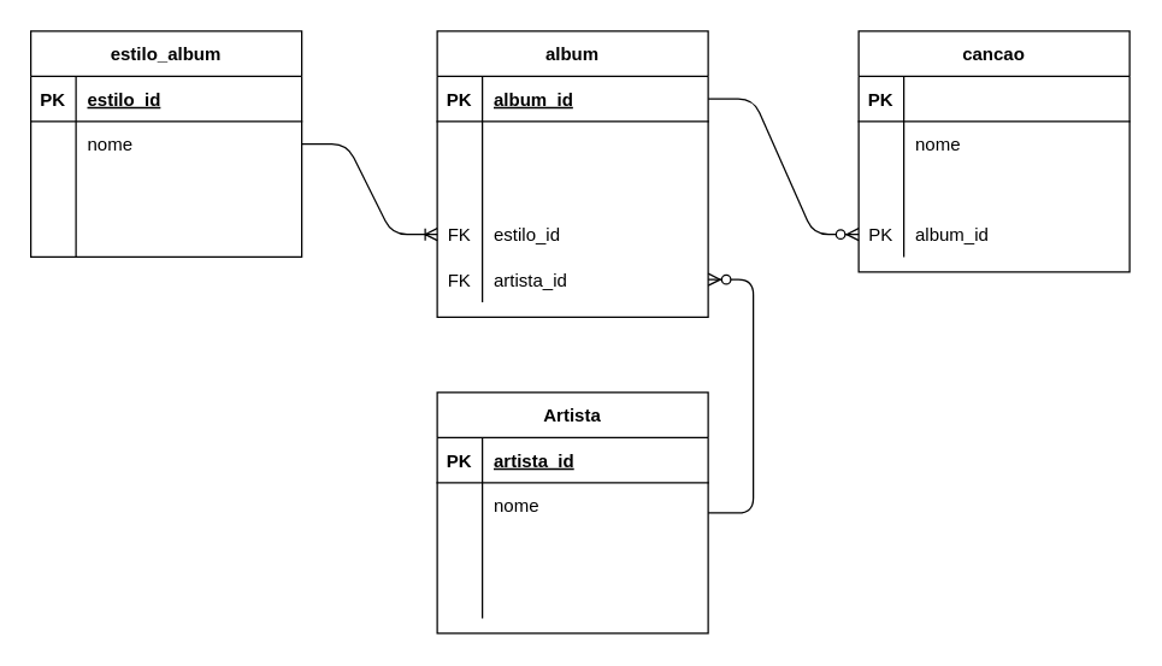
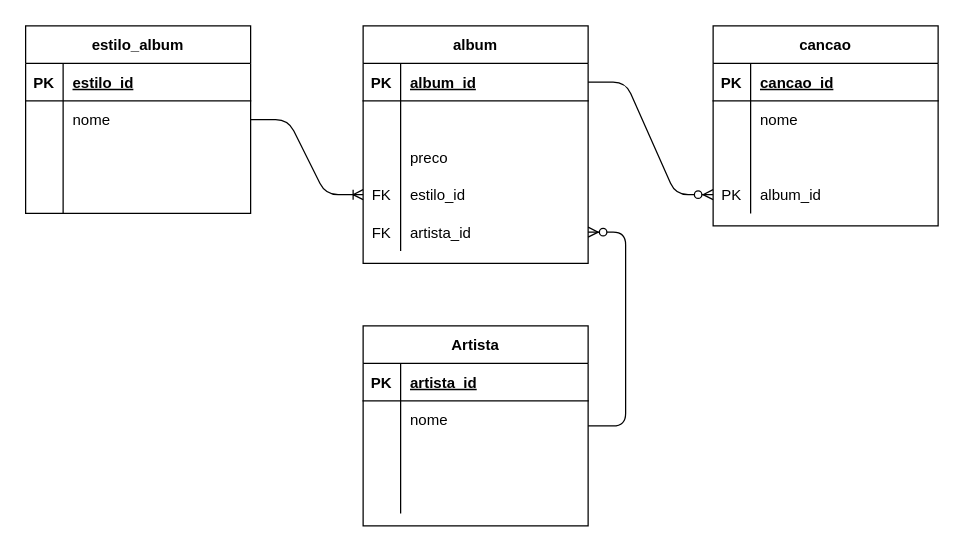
  <mxCell id="0" />
  <mxCell id="1" parent="0" />
  <mxCell id="2" value="album" style="shape=table;startSize=30;container=1;collapsible=1;childLayout=tableLayout;fixedRows=1;rowLines=0;fontStyle=1;align=center;resizeLast=1;" vertex="1" parent="1"><mxGeometry x="290" y="20" width="180" height="190" as="geometry" /></mxCell>
  <mxCell id="3" value="" style="shape=partialRectangle;collapsible=0;dropTarget=0;pointerEvents=0;fillColor=none;top=0;left=0;bottom=1;right=0;points=[[0,0.5],[1,0.5]];portConstraint=eastwest;" vertex="1" parent="2"><mxGeometry y="30" width="180" height="30" as="geometry" /></mxCell>
  <mxCell id="4" value="PK" style="shape=partialRectangle;connectable=0;fillColor=none;top=0;left=0;bottom=0;right=0;fontStyle=1;overflow=hidden;" vertex="1" parent="3"><mxGeometry width="30" height="30" as="geometry" /></mxCell>
  <mxCell id="5" value="album_id" style="shape=partialRectangle;connectable=0;fillColor=none;top=0;left=0;bottom=0;right=0;align=left;spacingLeft=6;fontStyle=5;overflow=hidden;" vertex="1" parent="3"><mxGeometry x="30" width="150" height="30" as="geometry" /></mxCell>
  <mxCell id="6" value="" style="shape=partialRectangle;collapsible=0;dropTarget=0;pointerEvents=0;fillColor=none;top=0;left=0;bottom=0;right=0;points=[[0,0.5],[1,0.5]];portConstraint=eastwest;" vertex="1" parent="2"><mxGeometry y="60" width="180" height="30" as="geometry" /></mxCell>
  <mxCell id="7" value="" style="shape=partialRectangle;connectable=0;fillColor=none;top=0;left=0;bottom=0;right=0;editable=1;overflow=hidden;" vertex="1" parent="6"><mxGeometry width="30" height="30" as="geometry" /></mxCell>
  <mxCell id="8" value="" style="shape=partialRectangle;collapsible=0;dropTarget=0;pointerEvents=0;fillColor=none;top=0;left=0;bottom=0;right=0;points=[[0,0.5],[1,0.5]];portConstraint=eastwest;" vertex="1" parent="2"><mxGeometry y="90" width="180" height="30" as="geometry" /></mxCell>
  <mxCell id="9" value="" style="shape=partialRectangle;connectable=0;fillColor=none;top=0;left=0;bottom=0;right=0;editable=1;overflow=hidden;" vertex="1" parent="8"><mxGeometry width="30" height="30" as="geometry" /></mxCell>
+ <mxCell id="10" value="preco" style="shape=partialRectangle;connectable=0;fillColor=none;top=0;left=0;bottom=0;right=0;align=left;spacingLeft=6;overflow=hidden;" vertex="1" parent="8"><mxGeometry x="30" width="150" height="30" as="geometry" /></mxCell>
  <mxCell id="11" value="" style="shape=partialRectangle;collapsible=0;dropTarget=0;pointerEvents=0;fillColor=none;top=0;left=0;bottom=0;right=0;points=[[0,0.5],[1,0.5]];portConstraint=eastwest;" vertex="1" parent="2"><mxGeometry y="120" width="180" height="30" as="geometry" /></mxCell>
  <mxCell id="12" value="FK" style="shape=partialRectangle;connectable=0;fillColor=none;top=0;left=0;bottom=0;right=0;editable=1;overflow=hidden;" vertex="1" parent="11"><mxGeometry width="30" height="30" as="geometry" /></mxCell>
  <mxCell id="13" value="estilo_id" style="shape=partialRectangle;connectable=0;fillColor=none;top=0;left=0;bottom=0;right=0;align=left;spacingLeft=6;overflow=hidden;" vertex="1" parent="11"><mxGeometry x="30" width="150" height="30" as="geometry" /></mxCell>
  <mxCell id="14" value="" style="shape=partialRectangle;collapsible=0;dropTarget=0;pointerEvents=0;fillColor=none;top=0;left=0;bottom=0;right=0;points=[[0,0.5],[1,0.5]];portConstraint=eastwest;" vertex="1" parent="2"><mxGeometry y="150" width="180" height="30" as="geometry" /></mxCell>
  <mxCell id="15" value="FK" style="shape=partialRectangle;connectable=0;fillColor=none;top=0;left=0;bottom=0;right=0;editable=1;overflow=hidden;" vertex="1" parent="14"><mxGeometry width="30" height="30" as="geometry" /></mxCell>
  <mxCell id="16" value="artista_id" style="shape=partialRectangle;connectable=0;fillColor=none;top=0;left=0;bottom=0;right=0;align=left;spacingLeft=6;overflow=hidden;" vertex="1" parent="14"><mxGeometry x="30" width="150" height="30" as="geometry" /></mxCell>
  <mxCell id="17" value="estilo_album" style="shape=table;startSize=30;container=1;collapsible=1;childLayout=tableLayout;fixedRows=1;rowLines=0;fontStyle=1;align=center;resizeLast=1;" vertex="1" parent="1"><mxGeometry x="20" y="20" width="180" height="150" as="geometry" /></mxCell>
  <mxCell id="18" value="" style="shape=partialRectangle;collapsible=0;dropTarget=0;pointerEvents=0;fillColor=none;top=0;left=0;bottom=1;right=0;points=[[0,0.5],[1,0.5]];portConstraint=eastwest;" vertex="1" parent="17"><mxGeometry y="30" width="180" height="30" as="geometry" /></mxCell>
  <mxCell id="19" value="PK" style="shape=partialRectangle;connectable=0;fillColor=none;top=0;left=0;bottom=0;right=0;fontStyle=1;overflow=hidden;" vertex="1" parent="18"><mxGeometry width="30" height="30" as="geometry" /></mxCell>
  <mxCell id="20" value="estilo_id" style="shape=partialRectangle;connectable=0;fillColor=none;top=0;left=0;bottom=0;right=0;align=left;spacingLeft=6;fontStyle=5;overflow=hidden;" vertex="1" parent="18"><mxGeometry x="30" width="150" height="30" as="geometry" /></mxCell>
  <mxCell id="21" value="" style="shape=partialRectangle;collapsible=0;dropTarget=0;pointerEvents=0;fillColor=none;top=0;left=0;bottom=0;right=0;points=[[0,0.5],[1,0.5]];portConstraint=eastwest;" vertex="1" parent="17"><mxGeometry y="60" width="180" height="30" as="geometry" /></mxCell>
  <mxCell id="22" value="" style="shape=partialRectangle;connectable=0;fillColor=none;top=0;left=0;bottom=0;right=0;editable=1;overflow=hidden;" vertex="1" parent="21"><mxGeometry width="30" height="30" as="geometry" /></mxCell>
  <mxCell id="23" value="nome" style="shape=partialRectangle;connectable=0;fillColor=none;top=0;left=0;bottom=0;right=0;align=left;spacingLeft=6;overflow=hidden;" vertex="1" parent="21"><mxGeometry x="30" width="150" height="30" as="geometry" /></mxCell>
  <mxCell id="24" value="" style="shape=partialRectangle;collapsible=0;dropTarget=0;pointerEvents=0;fillColor=none;top=0;left=0;bottom=0;right=0;points=[[0,0.5],[1,0.5]];portConstraint=eastwest;" vertex="1" parent="17"><mxGeometry y="90" width="180" height="30" as="geometry" /></mxCell>
  <mxCell id="25" value="" style="shape=partialRectangle;connectable=0;fillColor=none;top=0;left=0;bottom=0;right=0;editable=1;overflow=hidden;" vertex="1" parent="24"><mxGeometry width="30" height="30" as="geometry" /></mxCell>
  <mxCell id="26" value="" style="shape=partialRectangle;connectable=0;fillColor=none;top=0;left=0;bottom=0;right=0;align=left;spacingLeft=6;overflow=hidden;" vertex="1" parent="24"><mxGeometry x="30" width="150" height="30" as="geometry" /></mxCell>
  <mxCell id="27" value="" style="shape=partialRectangle;collapsible=0;dropTarget=0;pointerEvents=0;fillColor=none;top=0;left=0;bottom=0;right=0;points=[[0,0.5],[1,0.5]];portConstraint=eastwest;" vertex="1" parent="17"><mxGeometry y="120" width="180" height="30" as="geometry" /></mxCell>
  <mxCell id="28" value="" style="shape=partialRectangle;connectable=0;fillColor=none;top=0;left=0;bottom=0;right=0;editable=1;overflow=hidden;" vertex="1" parent="27"><mxGeometry width="30" height="30" as="geometry" /></mxCell>
  <mxCell id="29" value="" style="shape=partialRectangle;connectable=0;fillColor=none;top=0;left=0;bottom=0;right=0;align=left;spacingLeft=6;overflow=hidden;" vertex="1" parent="27"><mxGeometry x="30" width="150" height="30" as="geometry" /></mxCell>
  <mxCell id="30" value="cancao" style="shape=table;startSize=30;container=1;collapsible=1;childLayout=tableLayout;fixedRows=1;rowLines=0;fontStyle=1;align=center;resizeLast=1;" vertex="1" parent="1"><mxGeometry x="570" y="20" width="180" height="160" as="geometry" /></mxCell>
  <mxCell id="31" value="" style="shape=partialRectangle;collapsible=0;dropTarget=0;pointerEvents=0;fillColor=none;top=0;left=0;bottom=1;right=0;points=[[0,0.5],[1,0.5]];portConstraint=eastwest;" vertex="1" parent="30"><mxGeometry y="30" width="180" height="30" as="geometry" /></mxCell>
  <mxCell id="32" value="PK" style="shape=partialRectangle;connectable=0;fillColor=none;top=0;left=0;bottom=0;right=0;fontStyle=1;overflow=hidden;" vertex="1" parent="31"><mxGeometry width="30" height="30" as="geometry" /></mxCell>
+ <mxCell id="33" value="cancao_id" style="shape=partialRectangle;connectable=0;fillColor=none;top=0;left=0;bottom=0;right=0;align=left;spacingLeft=6;fontStyle=5;overflow=hidden;" vertex="1" parent="31"><mxGeometry x="30" width="150" height="30" as="geometry" /></mxCell>
  <mxCell id="34" value="" style="shape=partialRectangle;collapsible=0;dropTarget=0;pointerEvents=0;fillColor=none;top=0;left=0;bottom=0;right=0;points=[[0,0.5],[1,0.5]];portConstraint=eastwest;" vertex="1" parent="30"><mxGeometry y="60" width="180" height="30" as="geometry" /></mxCell>
  <mxCell id="35" value="" style="shape=partialRectangle;connectable=0;fillColor=none;top=0;left=0;bottom=0;right=0;editable=1;overflow=hidden;" vertex="1" parent="34"><mxGeometry width="30" height="30" as="geometry" /></mxCell>
  <mxCell id="36" value="nome" style="shape=partialRectangle;connectable=0;fillColor=none;top=0;left=0;bottom=0;right=0;align=left;spacingLeft=6;overflow=hidden;" vertex="1" parent="34"><mxGeometry x="30" width="150" height="30" as="geometry" /></mxCell>
  <mxCell id="37" value="" style="shape=partialRectangle;collapsible=0;dropTarget=0;pointerEvents=0;fillColor=none;top=0;left=0;bottom=0;right=0;points=[[0,0.5],[1,0.5]];portConstraint=eastwest;" vertex="1" parent="30"><mxGeometry y="90" width="180" height="30" as="geometry" /></mxCell>
  <mxCell id="38" value="" style="shape=partialRectangle;connectable=0;fillColor=none;top=0;left=0;bottom=0;right=0;editable=1;overflow=hidden;" vertex="1" parent="37"><mxGeometry width="30" height="30" as="geometry" /></mxCell>
  <mxCell id="39" value="" style="shape=partialRectangle;collapsible=0;dropTarget=0;pointerEvents=0;fillColor=none;top=0;left=0;bottom=0;right=0;points=[[0,0.5],[1,0.5]];portConstraint=eastwest;" vertex="1" parent="30"><mxGeometry y="120" width="180" height="30" as="geometry" /></mxCell>
  <mxCell id="40" value="PK" style="shape=partialRectangle;connectable=0;fillColor=none;top=0;left=0;bottom=0;right=0;editable=1;overflow=hidden;" vertex="1" parent="39"><mxGeometry width="30" height="30" as="geometry" /></mxCell>
  <mxCell id="41" value="album_id" style="shape=partialRectangle;connectable=0;fillColor=none;top=0;left=0;bottom=0;right=0;align=left;spacingLeft=6;overflow=hidden;" vertex="1" parent="39"><mxGeometry x="30" width="150" height="30" as="geometry" /></mxCell>
  <mxCell id="42" value="Artista" style="shape=table;startSize=30;container=1;collapsible=1;childLayout=tableLayout;fixedRows=1;rowLines=0;fontStyle=1;align=center;resizeLast=1;" vertex="1" parent="1"><mxGeometry x="290" y="260" width="180" height="160" as="geometry" /></mxCell>
  <mxCell id="43" value="" style="shape=partialRectangle;collapsible=0;dropTarget=0;pointerEvents=0;fillColor=none;top=0;left=0;bottom=1;right=0;points=[[0,0.5],[1,0.5]];portConstraint=eastwest;" vertex="1" parent="42"><mxGeometry y="30" width="180" height="30" as="geometry" /></mxCell>
  <mxCell id="44" value="PK" style="shape=partialRectangle;connectable=0;fillColor=none;top=0;left=0;bottom=0;right=0;fontStyle=1;overflow=hidden;" vertex="1" parent="43"><mxGeometry width="30" height="30" as="geometry" /></mxCell>
  <mxCell id="45" value="artista_id" style="shape=partialRectangle;connectable=0;fillColor=none;top=0;left=0;bottom=0;right=0;align=left;spacingLeft=6;fontStyle=5;overflow=hidden;" vertex="1" parent="43"><mxGeometry x="30" width="150" height="30" as="geometry" /></mxCell>
  <mxCell id="46" value="" style="shape=partialRectangle;collapsible=0;dropTarget=0;pointerEvents=0;fillColor=none;top=0;left=0;bottom=0;right=0;points=[[0,0.5],[1,0.5]];portConstraint=eastwest;" vertex="1" parent="42"><mxGeometry y="60" width="180" height="30" as="geometry" /></mxCell>
  <mxCell id="47" value="" style="shape=partialRectangle;connectable=0;fillColor=none;top=0;left=0;bottom=0;right=0;editable=1;overflow=hidden;" vertex="1" parent="46"><mxGeometry width="30" height="30" as="geometry" /></mxCell>
  <mxCell id="48" value="nome" style="shape=partialRectangle;connectable=0;fillColor=none;top=0;left=0;bottom=0;right=0;align=left;spacingLeft=6;overflow=hidden;" vertex="1" parent="46"><mxGeometry x="30" width="150" height="30" as="geometry" /></mxCell>
  <mxCell id="49" value="" style="shape=partialRectangle;collapsible=0;dropTarget=0;pointerEvents=0;fillColor=none;top=0;left=0;bottom=0;right=0;points=[[0,0.5],[1,0.5]];portConstraint=eastwest;" vertex="1" parent="42"><mxGeometry y="90" width="180" height="30" as="geometry" /></mxCell>
  <mxCell id="50" value="" style="shape=partialRectangle;connectable=0;fillColor=none;top=0;left=0;bottom=0;right=0;editable=1;overflow=hidden;" vertex="1" parent="49"><mxGeometry width="30" height="30" as="geometry" /></mxCell>
  <mxCell id="51" value="" style="shape=partialRectangle;connectable=0;fillColor=none;top=0;left=0;bottom=0;right=0;align=left;spacingLeft=6;overflow=hidden;" vertex="1" parent="49"><mxGeometry x="30" width="150" height="30" as="geometry" /></mxCell>
  <mxCell id="52" value="" style="shape=partialRectangle;collapsible=0;dropTarget=0;pointerEvents=0;fillColor=none;top=0;left=0;bottom=0;right=0;points=[[0,0.5],[1,0.5]];portConstraint=eastwest;" vertex="1" parent="42"><mxGeometry y="120" width="180" height="30" as="geometry" /></mxCell>
  <mxCell id="53" value="" style="shape=partialRectangle;connectable=0;fillColor=none;top=0;left=0;bottom=0;right=0;editable=1;overflow=hidden;" vertex="1" parent="52"><mxGeometry width="30" height="30" as="geometry" /></mxCell>
  <mxCell id="54" value="" style="shape=partialRectangle;connectable=0;fillColor=none;top=0;left=0;bottom=0;right=0;align=left;spacingLeft=6;overflow=hidden;" vertex="1" parent="52"><mxGeometry x="30" width="150" height="30" as="geometry" /></mxCell>
  <mxCell id="55" value="" style="edgeStyle=entityRelationEdgeStyle;fontSize=12;html=1;endArrow=ERoneToMany;entryX=0;entryY=0.5;entryDx=0;entryDy=0;" edge="1" parent="1" source="17" target="11"><mxGeometry width="100" height="100" relative="1" as="geometry"><mxPoint x="310" y="270" as="sourcePoint" /><mxPoint x="280" y="150" as="targetPoint" /></mxGeometry></mxCell>
  <mxCell id="56" value="" style="edgeStyle=entityRelationEdgeStyle;fontSize=12;html=1;endArrow=ERzeroToMany;endFill=1;" edge="1" parent="1" source="42" target="14"><mxGeometry width="100" height="100" relative="1" as="geometry"><mxPoint x="310" y="270" as="sourcePoint" /><mxPoint x="410" y="170" as="targetPoint" /></mxGeometry></mxCell>
  <mxCell id="57" value="" style="edgeStyle=entityRelationEdgeStyle;fontSize=12;html=1;endArrow=ERzeroToMany;endFill=1;exitX=1;exitY=0.5;exitDx=0;exitDy=0;entryX=0;entryY=0.5;entryDx=0;entryDy=0;" edge="1" parent="1" source="3" target="39"><mxGeometry width="100" height="100" relative="1" as="geometry"><mxPoint x="310" y="270" as="sourcePoint" /><mxPoint x="410" y="170" as="targetPoint" /></mxGeometry></mxCell>
